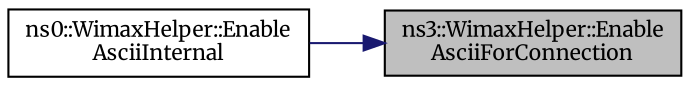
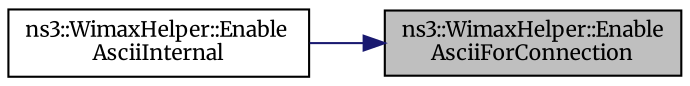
  digraph {
    rankdir=RL
    fontname=Merriweather
    node [color=black fontname=Merriweather fontsize=10 shape=record style=filled]
    n1 [fillcolor=grey75 fontcolor=black height=0.2 label="ns3::WimaxHelper::Enable\lAsciiForConnection" width=0.4]
-   n2 [fillcolor=white height=0.2 label="ns0::WimaxHelper::Enable\lAsciiInternal" width=0.4]
+   n2 [fillcolor=white height=0.2 label="ns3::WimaxHelper::Enable\lAsciiInternal" width=0.4]
    n1 -> n2 [color=midnightblue dir=back fontname=Merriweather fontsize=10 labelfontname=Helvetica labelfontsize=10 style=solid]
  }
